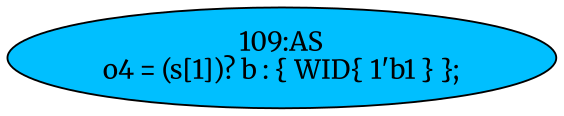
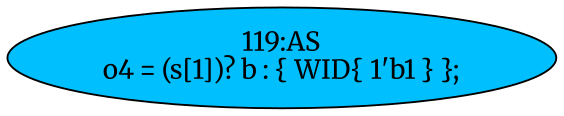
  strict digraph {
    fontname=Merriweather
-   n1 [ast="<pyverilog.vparser.ast.Assign object at 0x7f5d26f39ed0>" def_var="['o4']" fillcolor=deepskyblue label="109:AS\no4 = (s[1])? b : { WID{ 1'b1 } };" statements="[]" style=filled typ=Assign use_var="['s', 'b']" fontname=Merriweather]
+   n1 [ast="<pyverilog.vparser.ast.Assign object at 0x7f5d26f39ed0>" def_var="['o4']" fillcolor=deepskyblue label="119:AS\no4 = (s[1])? b : { WID{ 1'b1 } };" statements="[]" style=filled typ=Assign use_var="['s', 'b']" fontname=Merriweather]
  }
